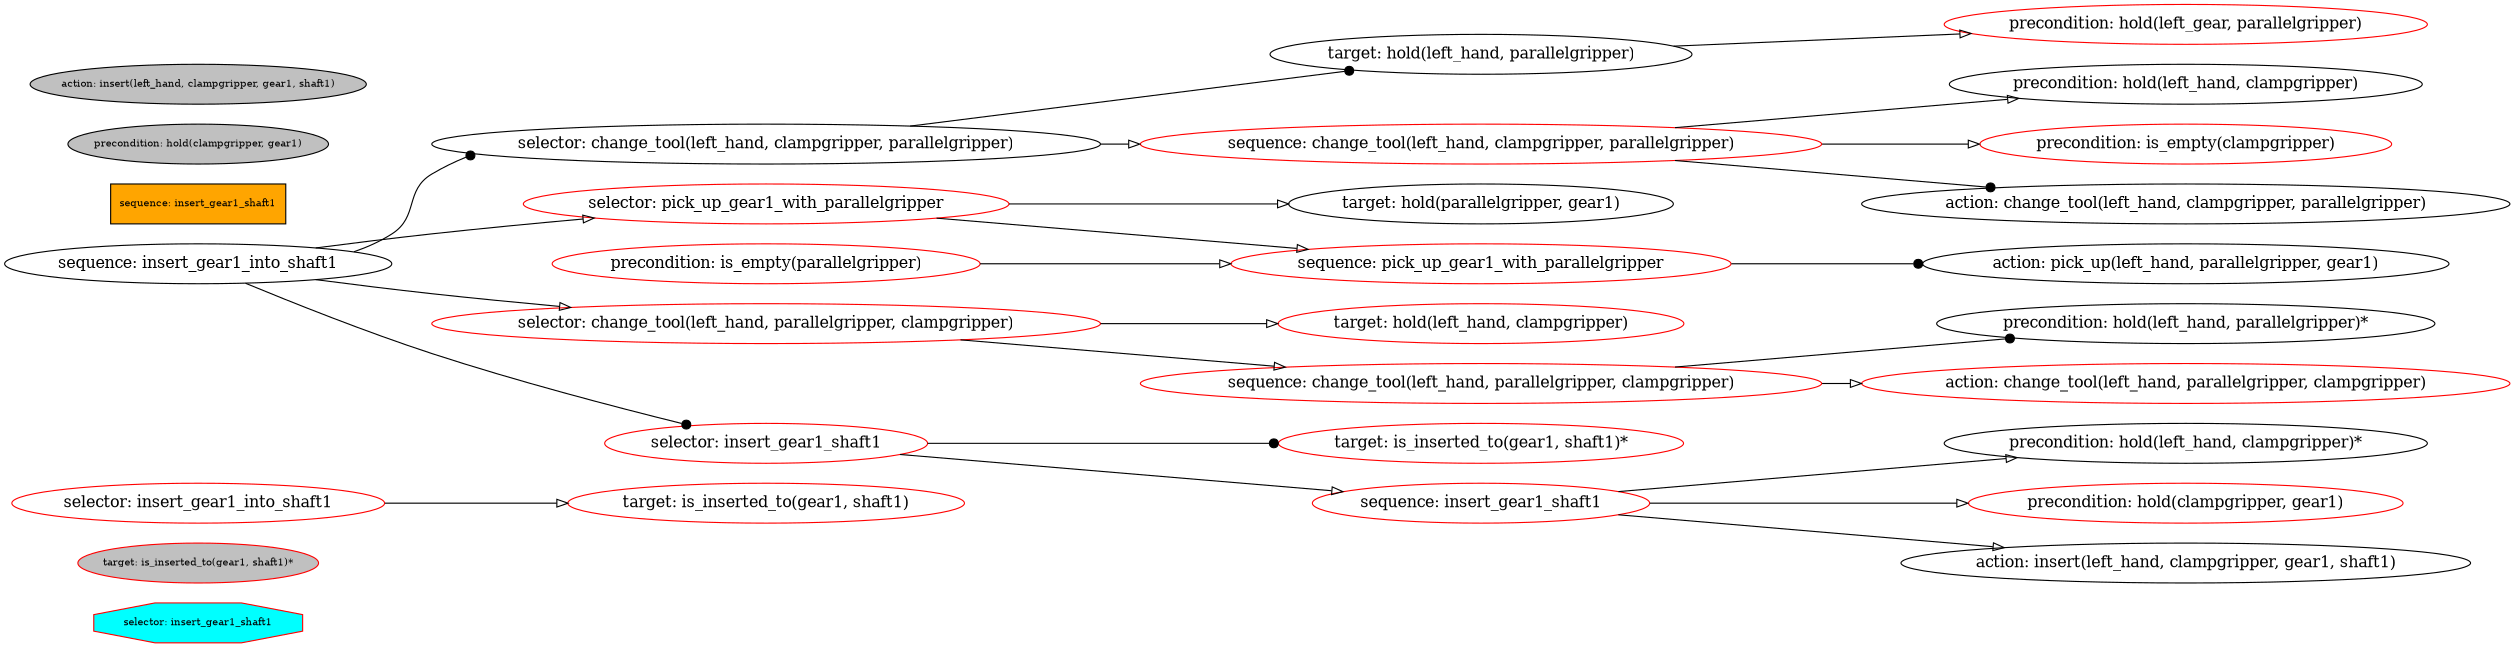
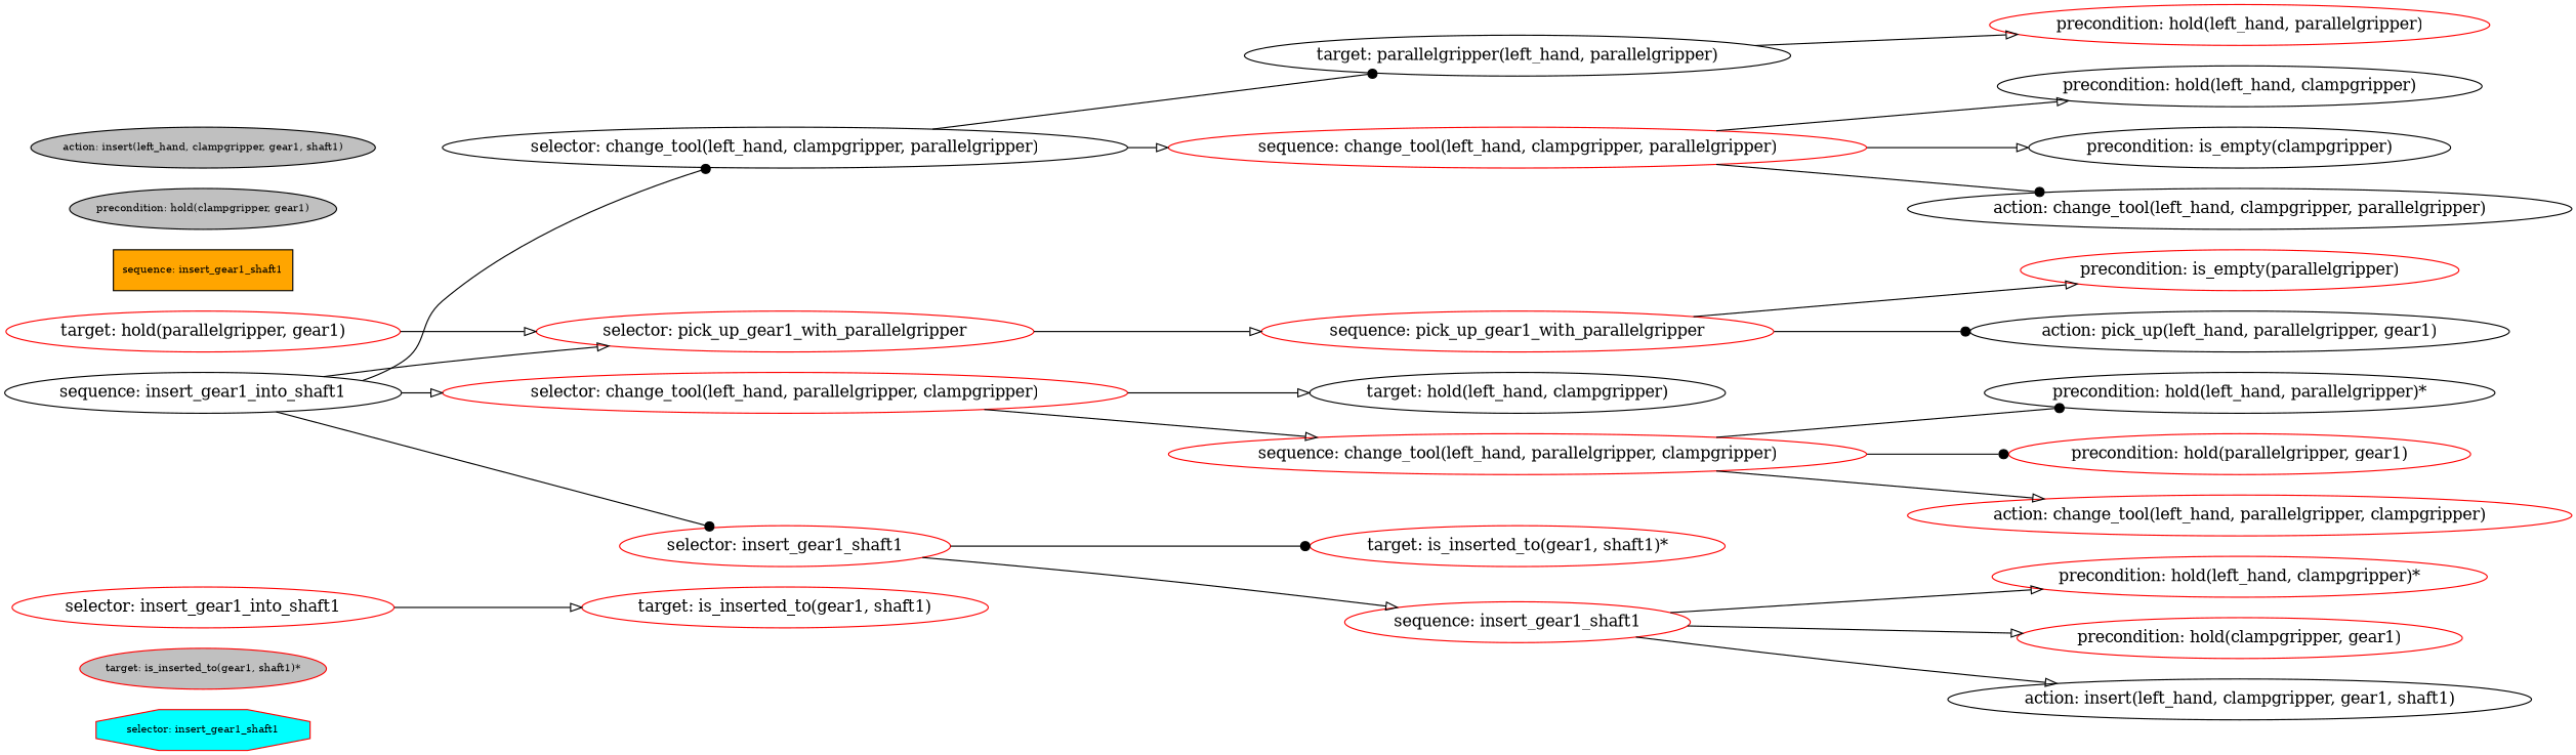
  digraph {
    fontname="times-roman"
    ordering=out
    rankdir=LR
    node [color=red fontname="times-roman"]
    edge [arrowhead=onormal fontname="times-roman"]
    n1 [fillcolor=cyan fontcolor=black fontsize=9 label="selector: insert_gear1_shaft1" shape=octagon style=filled]
    n2 [fillcolor=gray fontcolor=black fontsize=9 label="target: is_inserted_to(gear1, shaft1)*" shape=ellipse style=filled]
    "selector: insert_gear1_into_shaft1"
    "target: is_inserted_to(gear1, shaft1)"
    "sequence: insert_gear1_into_shaft1" [color=black]
    "selector: change_tool(left_hand, clampgripper, parallelgripper)" [color=black]
    "selector: pick_up_gear1_with_parallelgripper"
    "selector: change_tool(left_hand, parallelgripper, clampgripper)"
    "selector: insert_gear1_shaft1"
    n10 [color=black fillcolor=orange fontcolor=black fontsize=9 label="sequence: insert_gear1_shaft1" shape=box style=filled]
-   "target: hold(left_hand, parallelgripper)" [color=black]
+   "target: hold(left_hand, parallelgripper)" [color=black label="target: parallelgripper(left_hand, parallelgripper)"]
    "sequence: change_tool(left_hand, clampgripper, parallelgripper)"
-   "target: hold(parallelgripper, gear1)" [color=black]
+   "target: hold(parallelgripper, gear1)"
    "sequence: pick_up_gear1_with_parallelgripper"
-   "target: hold(left_hand, clampgripper)"
+   "target: hold(left_hand, clampgripper)" [color=black]
    "sequence: change_tool(left_hand, parallelgripper, clampgripper)"
    "target: is_inserted_to(gear1, shaft1)*"
    "sequence: insert_gear1_shaft1"
-   "precondition: hold(left_hand, parallelgripper)" [label="precondition: hold(left_gear, parallelgripper)"]
+   "precondition: hold(left_hand, parallelgripper)"
    "precondition: hold(left_hand, clampgripper)" [color=black]
-   "precondition: is_empty(clampgripper)"
+   "precondition: is_empty(clampgripper)" [color=black]
    "action: change_tool(left_hand, clampgripper, parallelgripper)" [color=black]
    n23 [color=black fillcolor=gray fontcolor=black fontsize=9 label="precondition: hold(clampgripper, gear1)" shape=ellipse style=filled]
    n24 [color=black fillcolor=gray fontcolor=black fontsize=9 label="action: insert(left_hand, clampgripper, gear1, shaft1)" shape=ellipse style=filled]
    "precondition: is_empty(parallelgripper)"
    "action: pick_up(left_hand, parallelgripper, gear1)" [color=black]
    "precondition: hold(left_hand, parallelgripper)*" [color=black]
+   "precondition: hold(parallelgripper, gear1)"
    "action: change_tool(left_hand, parallelgripper, clampgripper)"
-   "precondition: hold(left_hand, clampgripper)*" [color=black]
+   "precondition: hold(left_hand, clampgripper)*"
    "precondition: hold(clampgripper, gear1)"
    "action: insert(left_hand, clampgripper, gear1, shaft1)" [color=black]
    "selector: insert_gear1_into_shaft1" -> "target: is_inserted_to(gear1, shaft1)"
    "sequence: insert_gear1_into_shaft1" -> "selector: change_tool(left_hand, clampgripper, parallelgripper)" [arrowhead=dot]
    "sequence: insert_gear1_into_shaft1" -> "selector: pick_up_gear1_with_parallelgripper"
    "sequence: insert_gear1_into_shaft1" -> "selector: change_tool(left_hand, parallelgripper, clampgripper)"
    "sequence: insert_gear1_into_shaft1" -> "selector: insert_gear1_shaft1" [arrowhead=dot]
    "selector: change_tool(left_hand, clampgripper, parallelgripper)" -> "target: hold(left_hand, parallelgripper)" [arrowhead=dot]
    "selector: change_tool(left_hand, clampgripper, parallelgripper)" -> "sequence: change_tool(left_hand, clampgripper, parallelgripper)"
-   "selector: pick_up_gear1_with_parallelgripper" -> "target: hold(parallelgripper, gear1)"
+   "target: hold(parallelgripper, gear1)" -> "selector: pick_up_gear1_with_parallelgripper"
    "selector: pick_up_gear1_with_parallelgripper" -> "sequence: pick_up_gear1_with_parallelgripper"
    "selector: change_tool(left_hand, parallelgripper, clampgripper)" -> "target: hold(left_hand, clampgripper)"
    "selector: change_tool(left_hand, parallelgripper, clampgripper)" -> "sequence: change_tool(left_hand, parallelgripper, clampgripper)"
    "selector: insert_gear1_shaft1" -> "target: is_inserted_to(gear1, shaft1)*" [arrowhead=dot]
    "selector: insert_gear1_shaft1" -> "sequence: insert_gear1_shaft1"
    "target: hold(left_hand, parallelgripper)" -> "precondition: hold(left_hand, parallelgripper)"
    "sequence: change_tool(left_hand, clampgripper, parallelgripper)" -> "precondition: hold(left_hand, clampgripper)"
    "sequence: change_tool(left_hand, clampgripper, parallelgripper)" -> "precondition: is_empty(clampgripper)"
    "sequence: change_tool(left_hand, clampgripper, parallelgripper)" -> "action: change_tool(left_hand, clampgripper, parallelgripper)" [arrowhead=dot]
-   "precondition: is_empty(parallelgripper)" -> "sequence: pick_up_gear1_with_parallelgripper"
+   "sequence: pick_up_gear1_with_parallelgripper" -> "precondition: is_empty(parallelgripper)"
    "sequence: pick_up_gear1_with_parallelgripper" -> "action: pick_up(left_hand, parallelgripper, gear1)" [arrowhead=dot]
    "sequence: change_tool(left_hand, parallelgripper, clampgripper)" -> "precondition: hold(left_hand, parallelgripper)*" [arrowhead=dot]
+   "sequence: change_tool(left_hand, parallelgripper, clampgripper)" -> "precondition: hold(parallelgripper, gear1)" [arrowhead=dot]
    "sequence: change_tool(left_hand, parallelgripper, clampgripper)" -> "action: change_tool(left_hand, parallelgripper, clampgripper)"
    "sequence: insert_gear1_shaft1" -> "precondition: hold(left_hand, clampgripper)*"
    "sequence: insert_gear1_shaft1" -> "precondition: hold(clampgripper, gear1)"
    "sequence: insert_gear1_shaft1" -> "action: insert(left_hand, clampgripper, gear1, shaft1)"
  }
